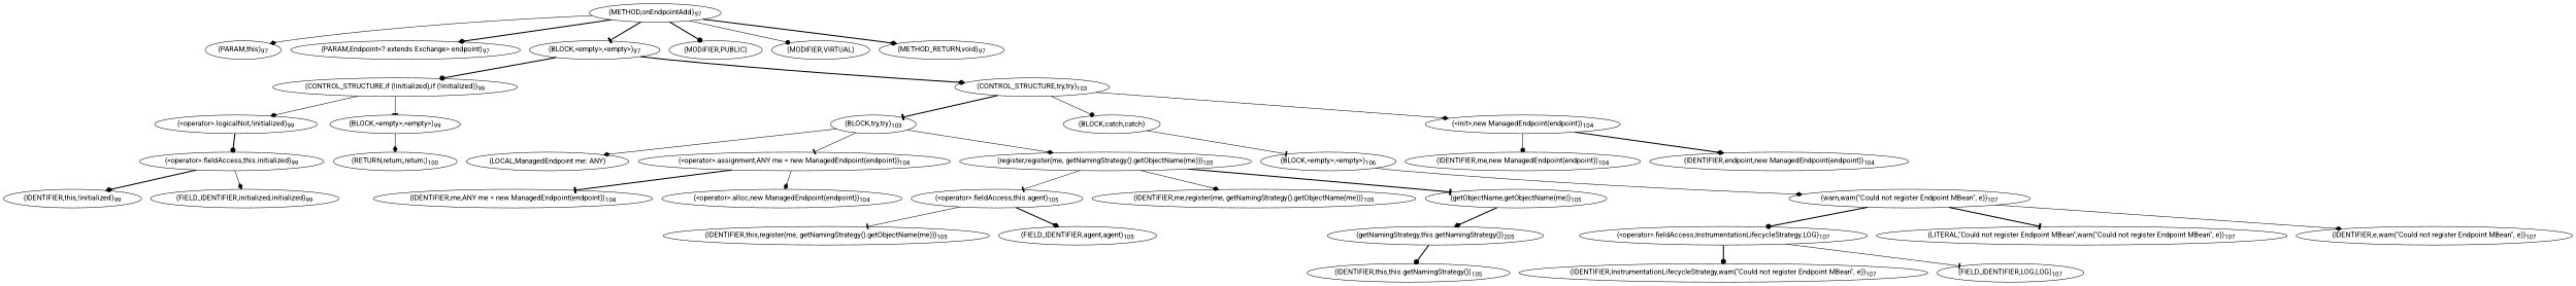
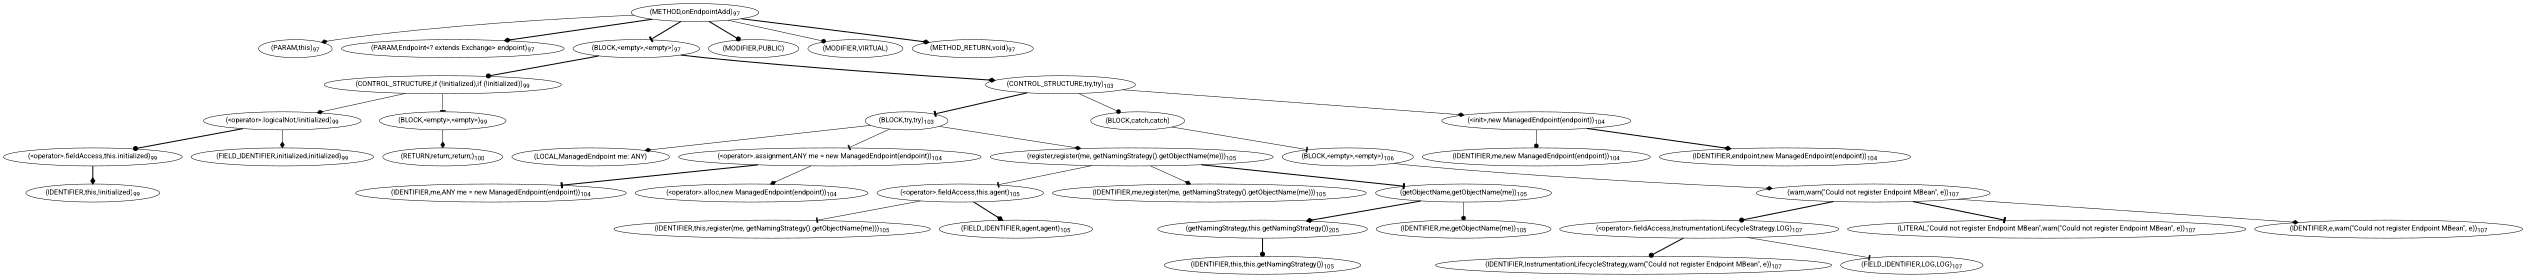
  digraph {
    fontname=Roboto
    node [fontname=Roboto]
    edge [arrowhead=diamond fontname=Roboto style=solid]
    n1 [label=<(METHOD,onEndpointAdd)<SUB>97</SUB>>]
    n2 [label=<(PARAM,this)<SUB>97</SUB>>]
    n3 [label=<(PARAM,Endpoint&lt;? extends Exchange&gt; endpoint)<SUB>97</SUB>>]
    n4 [label=<(BLOCK,&lt;empty&gt;,&lt;empty&gt;)<SUB>97</SUB>>]
    n5 [label=<(MODIFIER,PUBLIC)>]
    n6 [label=<(MODIFIER,VIRTUAL)>]
    n7 [label=<(METHOD_RETURN,void)<SUB>97</SUB>>]
    n8 [label=<(CONTROL_STRUCTURE,if (!initialized),if (!initialized))<SUB>99</SUB>>]
    n9 [label=<(CONTROL_STRUCTURE,try,try)<SUB>103</SUB>>]
    n10 [label=<(&lt;operator&gt;.logicalNot,!initialized)<SUB>99</SUB>>]
    n11 [label=<(BLOCK,&lt;empty&gt;,&lt;empty&gt;)<SUB>99</SUB>>]
    n12 [label=<(BLOCK,try,try)<SUB>103</SUB>>]
    n13 [label=<(BLOCK,catch,catch)>]
    n14 [label=<(&lt;init&gt;,new ManagedEndpoint(endpoint))<SUB>104</SUB>>]
    n15 [label=<(&lt;operator&gt;.fieldAccess,this.initialized)<SUB>99</SUB>>]
    n16 [label=<(RETURN,return;,return;)<SUB>100</SUB>>]
    n17 [label=<(IDENTIFIER,this,!initialized)<SUB>99</SUB>>]
    n18 [label=<(FIELD_IDENTIFIER,initialized,initialized)<SUB>99</SUB>>]
    n19 [label=<(LOCAL,ManagedEndpoint me: ANY)>]
    n20 [label=<(&lt;operator&gt;.assignment,ANY me = new ManagedEndpoint(endpoint))<SUB>104</SUB>>]
    n21 [label=<(register,register(me, getNamingStrategy().getObjectName(me)))<SUB>105</SUB>>]
    n22 [label=<(BLOCK,&lt;empty&gt;,&lt;empty&gt;)<SUB>106</SUB>>]
    n23 [label=<(IDENTIFIER,me,ANY me = new ManagedEndpoint(endpoint))<SUB>104</SUB>>]
    n24 [label=<(&lt;operator&gt;.alloc,new ManagedEndpoint(endpoint))<SUB>104</SUB>>]
    n25 [label=<(IDENTIFIER,me,new ManagedEndpoint(endpoint))<SUB>104</SUB>>]
    n26 [label=<(IDENTIFIER,endpoint,new ManagedEndpoint(endpoint))<SUB>104</SUB>>]
    n27 [label=<(&lt;operator&gt;.fieldAccess,this.agent)<SUB>105</SUB>>]
    n28 [label=<(IDENTIFIER,me,register(me, getNamingStrategy().getObjectName(me)))<SUB>105</SUB>>]
    n29 [label=<(getObjectName,getObjectName(me))<SUB>105</SUB>>]
    n30 [label=<(IDENTIFIER,this,register(me, getNamingStrategy().getObjectName(me)))<SUB>105</SUB>>]
    n31 [label=<(FIELD_IDENTIFIER,agent,agent)<SUB>105</SUB>>]
    n32 [label=<(getNamingStrategy,this.getNamingStrategy())<SUB>205</SUB>>]
+   n33 [label=<(IDENTIFIER,me,getObjectName(me))<SUB>105</SUB>>]
    n34 [label=<(IDENTIFIER,this,this.getNamingStrategy())<SUB>105</SUB>>]
    n35 [label=<(warn,warn(&quot;Could not register Endpoint MBean&quot;, e))<SUB>107</SUB>>]
    n36 [label=<(&lt;operator&gt;.fieldAccess,InstrumentationLifecycleStrategy.LOG)<SUB>107</SUB>>]
    n37 [label=<(LITERAL,&quot;Could not register Endpoint MBean&quot;,warn(&quot;Could not register Endpoint MBean&quot;, e))<SUB>107</SUB>>]
    n38 [label=<(IDENTIFIER,e,warn(&quot;Could not register Endpoint MBean&quot;, e))<SUB>107</SUB>>]
    n39 [label=<(IDENTIFIER,InstrumentationLifecycleStrategy,warn(&quot;Could not register Endpoint MBean&quot;, e))<SUB>107</SUB>>]
    n40 [label=<(FIELD_IDENTIFIER,LOG,LOG)<SUB>107</SUB>>]
    n1 -> n2
    n1 -> n3 [style=bold]
    n1 -> n4 [arrowhead=tee style=bold]
    n1 -> n5 [arrowhead=dot style=bold]
    n1 -> n6 [arrowhead=dot]
    n1 -> n7 [style=bold]
    n4 -> n8 [arrowhead=dot style=bold]
    n4 -> n9 [style=bold]
    n8 -> n10
    n8 -> n11 [arrowhead=tee]
    n9 -> n12 [arrowhead=tee style=bold]
    n9 -> n13 [arrowhead=dot]
    n9 -> n14
    n10 -> n15 [arrowhead=dot style=bold]
    n11 -> n16
    n12 -> n19
    n12 -> n20 [arrowhead=tee]
    n12 -> n21
    n13 -> n22 [arrowhead=tee]
    n14 -> n25 [arrowhead=dot]
    n14 -> n26 [style=bold]
    n15 -> n17 [style=bold]
-   n15 -> n18
+   n10 -> n18
    n20 -> n23 [arrowhead=tee style=bold]
    n20 -> n24
    n21 -> n27 [arrowhead=tee]
    n21 -> n28
    n21 -> n29 [arrowhead=tee style=bold]
    n22 -> n35
    n27 -> n30 [arrowhead=tee]
    n27 -> n31 [style=bold]
    n29 -> n32 [style=bold]
+   n29 -> n33 [arrowhead=dot]
    n32 -> n34 [arrowhead=dot style=bold]
    n35 -> n36 [arrowhead=dot style=bold]
    n35 -> n37 [arrowhead=tee style=bold]
    n35 -> n38
    n36 -> n39 [arrowhead=dot style=bold]
    n36 -> n40 [arrowhead=tee]
  }
